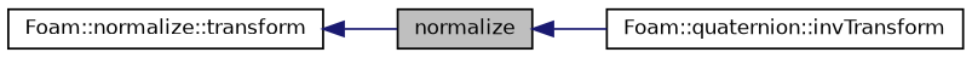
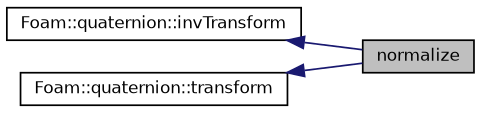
  digraph {
    rankdir=LR
    node [color=black fontname=Helvetica fontsize=10 shape=record]
    edge [color=midnightblue dir=back fontname=Helvetica fontsize=10 labelfontname=Helvetica labelfontsize=10 style=solid]
    n1 [fillcolor=grey75 fontcolor=black height=0.2 label=normalize style=filled width=0.4]
    n2 [height=0.2 label="Foam::quaternion::invTransform" width=0.4]
-   n3 [height=0.2 label="Foam::normalize::transform" width=0.4]
-   n1 -> n2
+   n3 [height=0.2 label="Foam::quaternion::transform" width=0.4]
+   n2 -> n1
    n3 -> n1
  }
